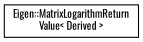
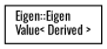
  digraph {
    rankdir=LR
    fontname=Oswald
-   n1 [color=black fillcolor=white fontname=Oswald fontsize=10 height=0.2 label="Eigen::MatrixLogarithmReturn\lValue\< Derived \>" shape=record style=filled width=0.4]
+   n1 [color=black fillcolor=white fontname=Oswald fontsize=10 height=0.2 label="Eigen::Eigen\lValue\< Derived \>" shape=record style=filled width=0.4]
  }
